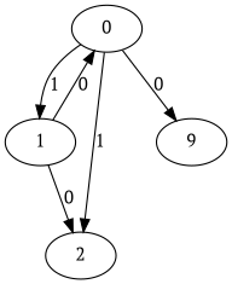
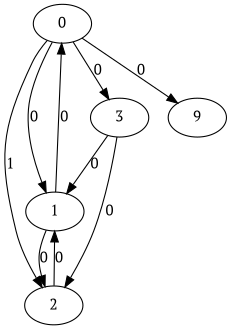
  digraph {
    fontname="PT Serif"
    node [fontname="PT Serif"]
    edge [fontname="PT Serif"]
    0
    1
    2
+   3
    n5 [label=9]
-   0 -> 1 [label=1]
+   0 -> 1 [label=0]
    0 -> 2 [label=1]
+   0 -> 3 [label=0]
    0 -> n5 [label=0]
    1 -> 0 [label=0]
    1 -> 2 [label=0]
+   2 -> 1 [label=0]
+   3 -> 1 [label=0]
+   3 -> 2 [label=0]
  }
